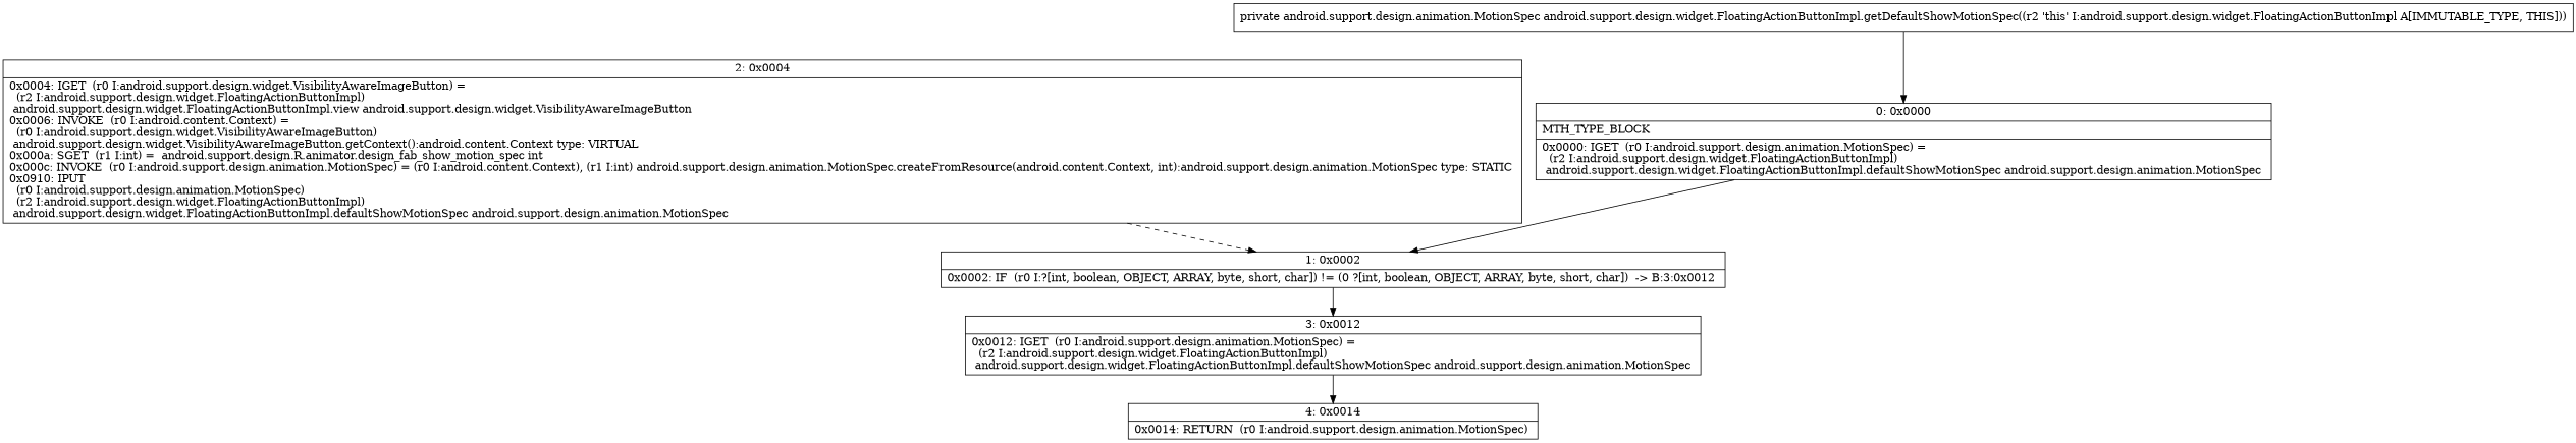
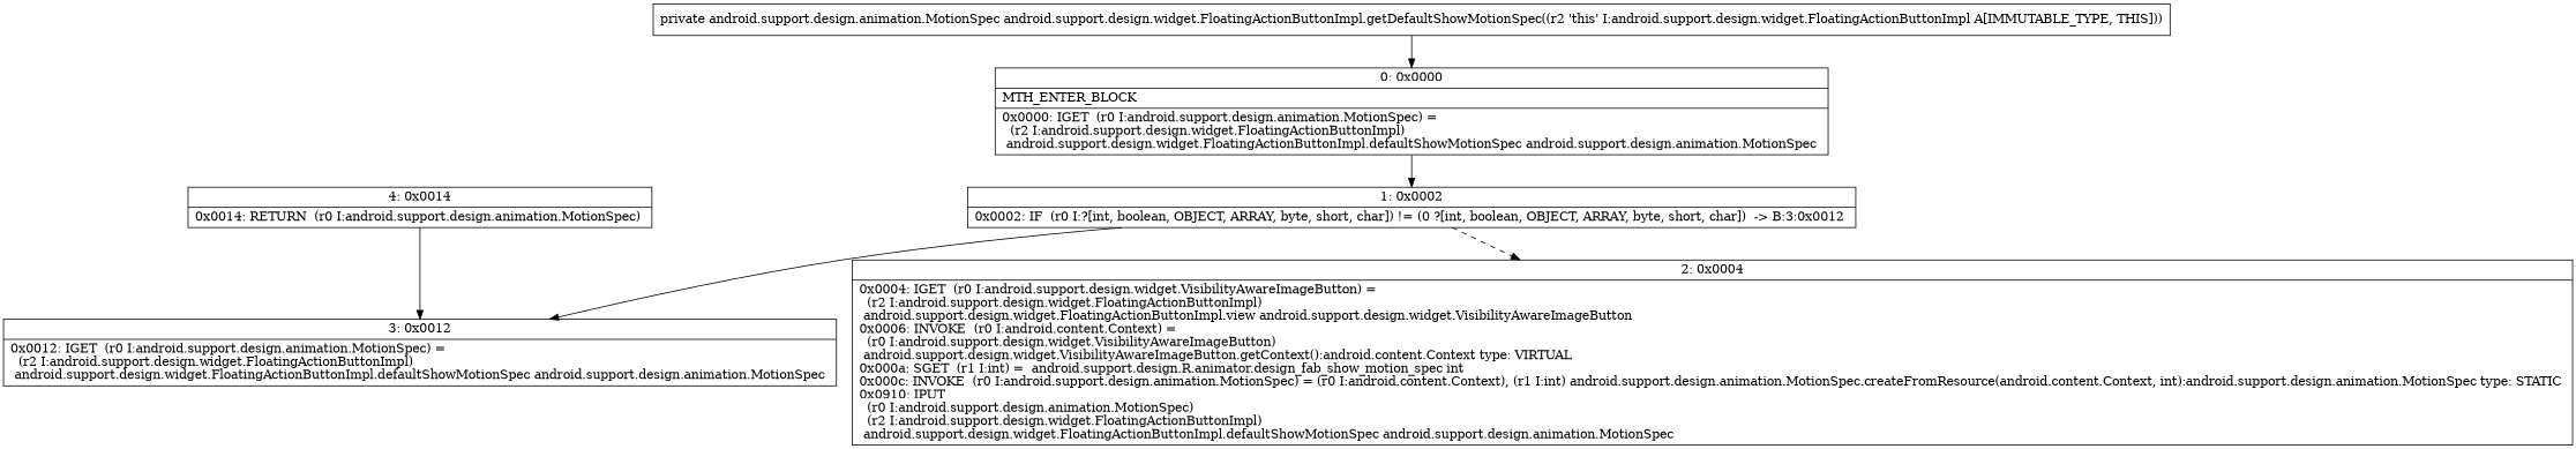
  digraph {
    node [shape=record]
-   n1 [label="{0\:\ 0x0000|MTH_TYPE_BLOCK\l|0x0000: IGET  (r0 I:android.support.design.animation.MotionSpec) = \l  (r2 I:android.support.design.widget.FloatingActionButtonImpl)\l android.support.design.widget.FloatingActionButtonImpl.defaultShowMotionSpec android.support.design.animation.MotionSpec \l}"]
+   n1 [label="{0\:\ 0x0000|MTH_ENTER_BLOCK\l|0x0000: IGET  (r0 I:android.support.design.animation.MotionSpec) = \l  (r2 I:android.support.design.widget.FloatingActionButtonImpl)\l android.support.design.widget.FloatingActionButtonImpl.defaultShowMotionSpec android.support.design.animation.MotionSpec \l}"]
    n2 [label="{1\:\ 0x0002|0x0002: IF  (r0 I:?[int, boolean, OBJECT, ARRAY, byte, short, char]) != (0 ?[int, boolean, OBJECT, ARRAY, byte, short, char])  \-\> B:3:0x0012 \l}"]
    n3 [label="{2\:\ 0x0004|0x0004: IGET  (r0 I:android.support.design.widget.VisibilityAwareImageButton) = \l  (r2 I:android.support.design.widget.FloatingActionButtonImpl)\l android.support.design.widget.FloatingActionButtonImpl.view android.support.design.widget.VisibilityAwareImageButton \l0x0006: INVOKE  (r0 I:android.content.Context) = \l  (r0 I:android.support.design.widget.VisibilityAwareImageButton)\l android.support.design.widget.VisibilityAwareImageButton.getContext():android.content.Context type: VIRTUAL \l0x000a: SGET  (r1 I:int) =  android.support.design.R.animator.design_fab_show_motion_spec int \l0x000c: INVOKE  (r0 I:android.support.design.animation.MotionSpec) = (r0 I:android.content.Context), (r1 I:int) android.support.design.animation.MotionSpec.createFromResource(android.content.Context, int):android.support.design.animation.MotionSpec type: STATIC \l0x0910: IPUT  \l  (r0 I:android.support.design.animation.MotionSpec)\l  (r2 I:android.support.design.widget.FloatingActionButtonImpl)\l android.support.design.widget.FloatingActionButtonImpl.defaultShowMotionSpec android.support.design.animation.MotionSpec \l}"]
    n4 [label="{3\:\ 0x0012|0x0012: IGET  (r0 I:android.support.design.animation.MotionSpec) = \l  (r2 I:android.support.design.widget.FloatingActionButtonImpl)\l android.support.design.widget.FloatingActionButtonImpl.defaultShowMotionSpec android.support.design.animation.MotionSpec \l}"]
    n5 [label="{4\:\ 0x0014|0x0014: RETURN  (r0 I:android.support.design.animation.MotionSpec) \l}"]
    n6 [label="{private android.support.design.animation.MotionSpec android.support.design.widget.FloatingActionButtonImpl.getDefaultShowMotionSpec((r2 'this' I:android.support.design.widget.FloatingActionButtonImpl A[IMMUTABLE_TYPE, THIS])) }"]
    n1 -> n2
-   n3 -> n2 [style=dashed]
+   n2 -> n3 [style=dashed]
    n2 -> n4
-   n4 -> n5
+   n5 -> n4
    n6 -> n1
  }
